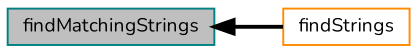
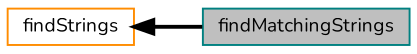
  digraph {
    rankdir=LR
    fontname=Nunito
    node [fontname=Nunito fontsize=10 shape=record]
    n1 [color=teal fillcolor=grey75 fontcolor=black height=0.2 label=findMatchingStrings style=filled width=0.4]
    n2 [color=darkorange height=0.2 label=findStrings width=0.4]
-   n1 -> n2 [color=black dir=back fontname=Nunito fontsize=10 labelfontname=Helvetica labelfontsize=10 style=bold]
+   n2 -> n1 [color=black dir=back fontname=Nunito fontsize=10 labelfontname=Helvetica labelfontsize=10 style=bold]
  }
